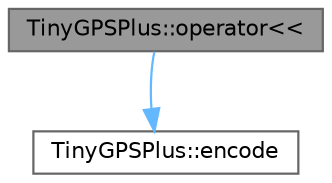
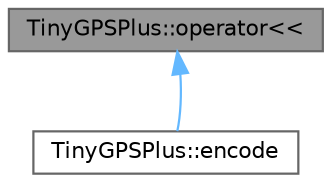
  digraph {
    rankdir=TB
    node [fontname=Helvetica fontsize=10 shape=box style=filled]
    n1 [color=gray40 fillcolor=grey60 fontcolor=black height=0.2 label="TinyGPSPlus::operator\<\<" width=0.4]
    n2 [color=grey40 fillcolor=white height=0.2 label="TinyGPSPlus::encode" width=0.4]
-   n1 -> n2 [color=steelblue1 fontname=Helvetica fontsize=10 labelfontname=Helvetica labelfontsize=10 style=solid]
+   n2 -> n1 [color=steelblue1 fontname=Helvetica fontsize=10 labelfontname=Helvetica labelfontsize=10 style=solid]
  }
